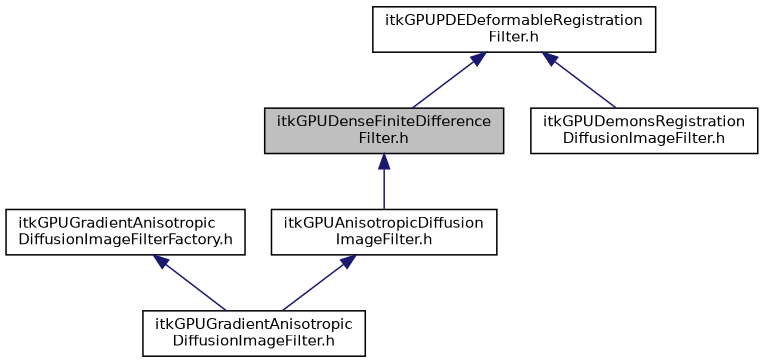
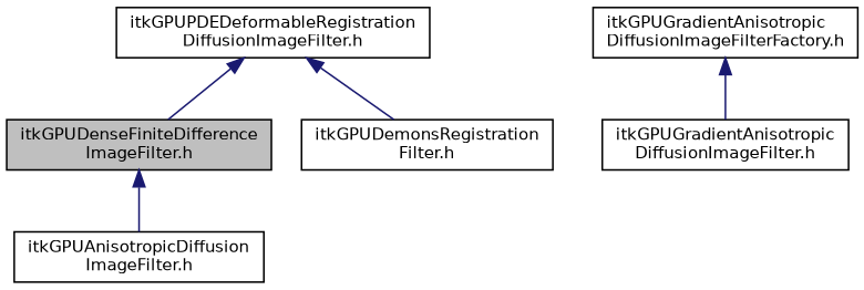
  digraph {
    node [color=black fillcolor=white fontname=Helvetica fontsize=10 shape=record style=filled]
    edge [color=midnightblue dir=back fontname=Helvetica fontsize=10 labelfontname=Helvetica labelfontsize=10 style=solid]
-   n1 [fillcolor=grey75 fontcolor=black height=0.2 label="itkGPUDenseFiniteDifference\lFilter.h" width=0.4]
+   n1 [fillcolor=grey75 fontcolor=black height=0.2 label="itkGPUDenseFiniteDifference\lImageFilter.h" width=0.4]
    n2 [height=0.2 label="itkGPUAnisotropicDiffusion\lImageFilter.h" width=0.4]
    n3 [height=0.2 label="itkGPUGradientAnisotropic\lDiffusionImageFilter.h" width=0.4]
-   n4 [height=0.2 label="itkGPUPDEDeformableRegistration\lFilter.h" width=0.4]
-   n5 [height=0.2 label="itkGPUDemonsRegistration\lDiffusionImageFilter.h" width=0.4]
+   n4 [height=0.2 label="itkGPUPDEDeformableRegistration\lDiffusionImageFilter.h" width=0.4]
+   n5 [height=0.2 label="itkGPUDemonsRegistration\lFilter.h" width=0.4]
    n6 [height=0.2 label="itkGPUGradientAnisotropic\lDiffusionImageFilterFactory.h" width=0.4]
    n1 -> n2
-   n2 -> n3
    n4 -> n1
    n4 -> n5
    n6 -> n3
  }
